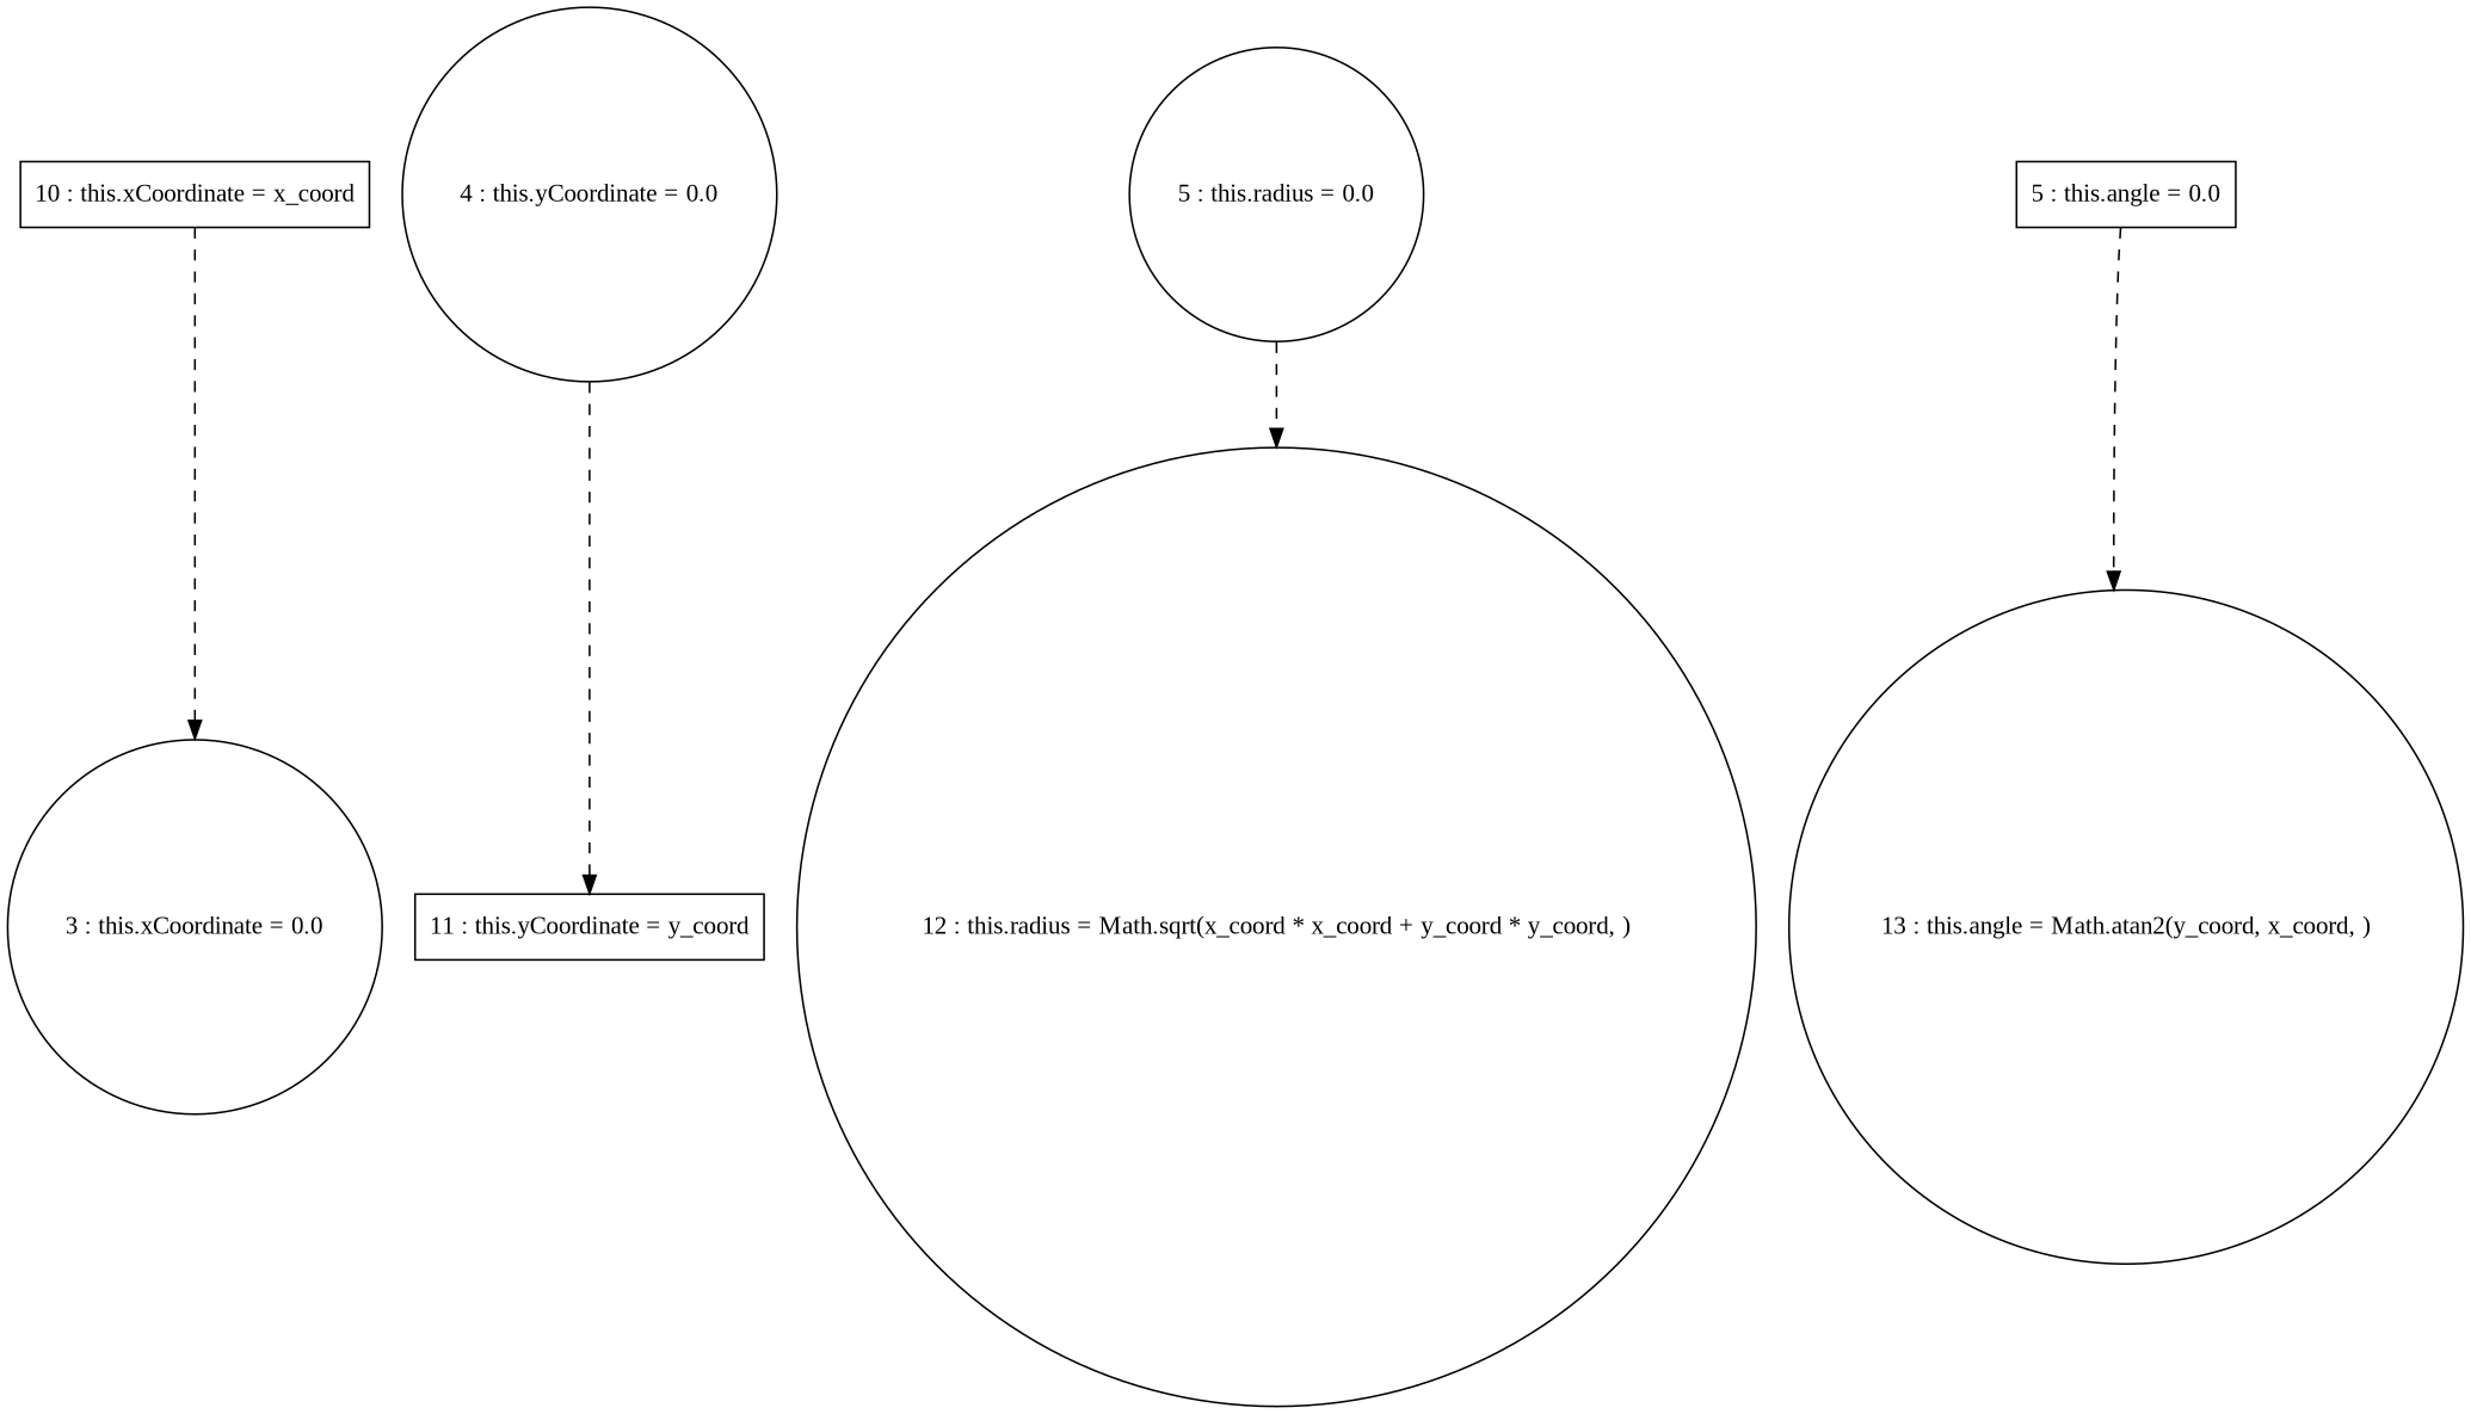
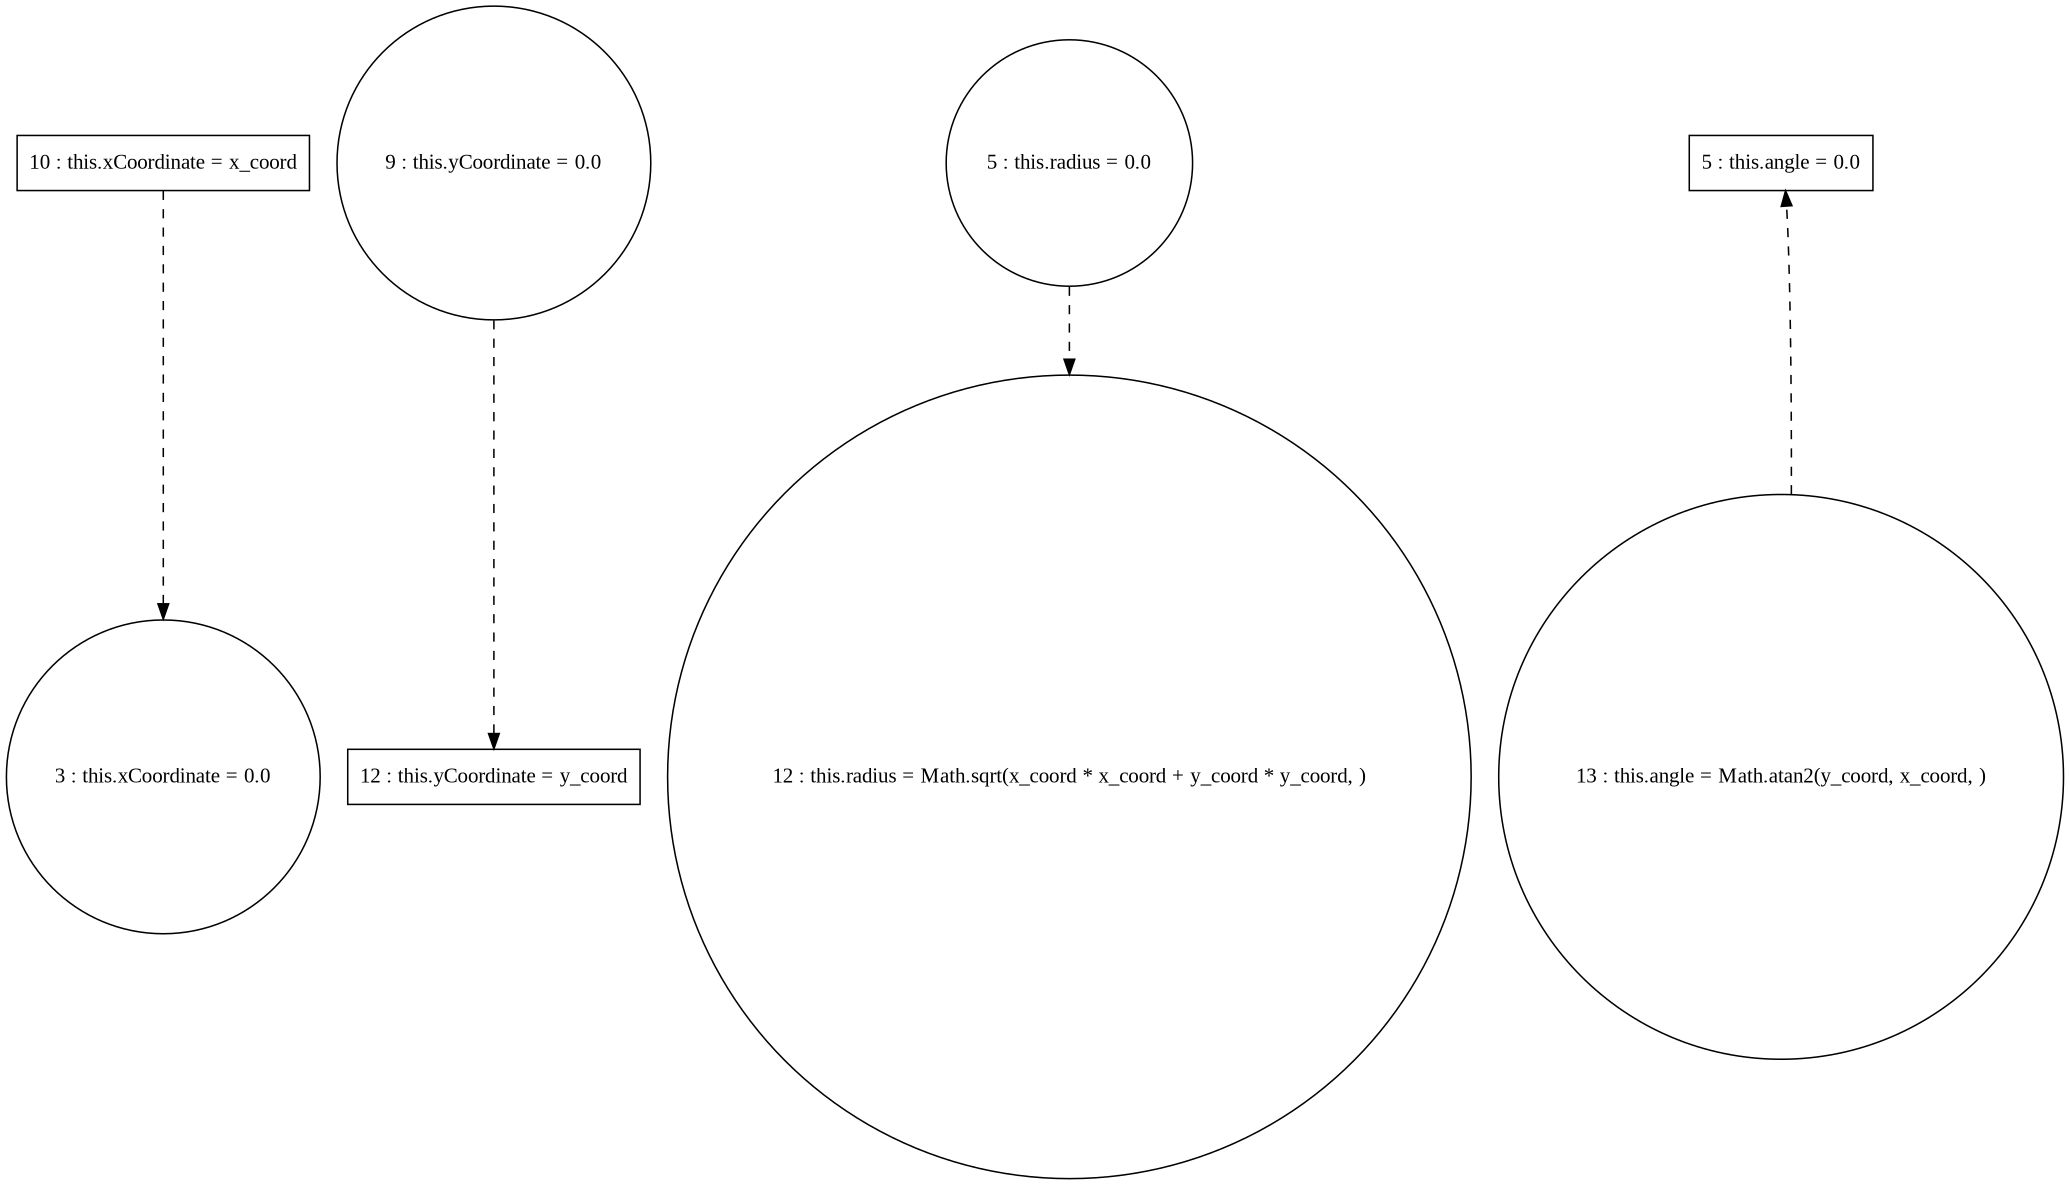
  digraph {
    fontname="Liberation Serif"
    node [fontname="Liberation Serif" shape=circle]
    edge [fontname="Liberation Serif" style=dashed]
    "10 : this.xCoordinate = x_coord" [shape=box]
    "3 : this.xCoordinate = 0.0"
-   "11 : this.yCoordinate = y_coord" [shape=box]
-   "4 : this.yCoordinate = 0.0"
+   "11 : this.yCoordinate = y_coord" [shape=box label="12 : this.yCoordinate = y_coord"]
+   "4 : this.yCoordinate = 0.0" [label="9 : this.yCoordinate = 0.0"]
    "5 : this.radius = 0.0"
    "12 : this.radius = Math.sqrt(x_coord * x_coord + y_coord * y_coord, )"
    n7 [label="5 : this.angle = 0.0" shape=box]
    "13 : this.angle = Math.atan2(y_coord, x_coord, )"
    "10 : this.xCoordinate = x_coord" -> "3 : this.xCoordinate = 0.0"
    "4 : this.yCoordinate = 0.0" -> "11 : this.yCoordinate = y_coord"
    "5 : this.radius = 0.0" -> "12 : this.radius = Math.sqrt(x_coord * x_coord + y_coord * y_coord, )"
-   n7 -> "13 : this.angle = Math.atan2(y_coord, x_coord, )"
+   "13 : this.angle = Math.atan2(y_coord, x_coord, )" -> n7
  }
